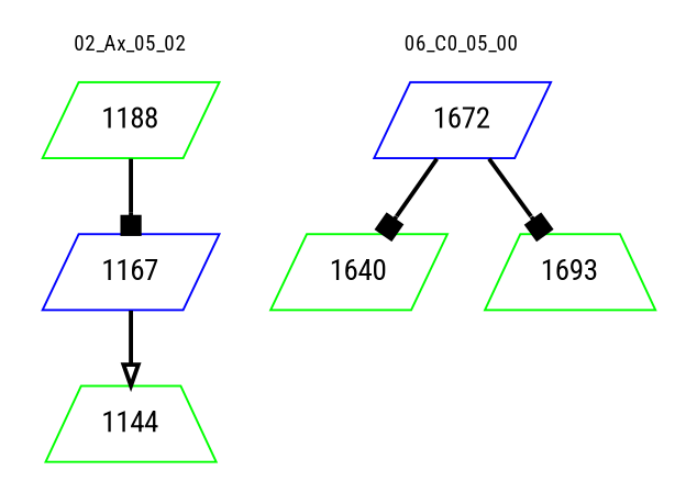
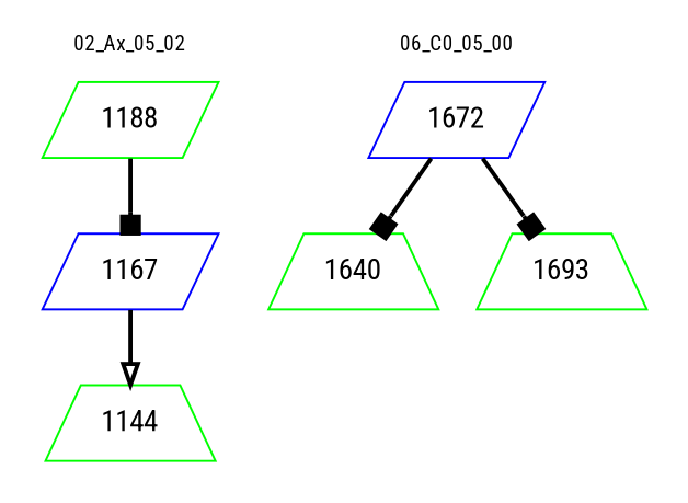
  digraph {
    fontname="Roboto Condensed"
    node [color=green fontname="Roboto Condensed" shape=parallelogram]
    edge [arrowhead=box color=black fontname="Roboto Condensed" style=bold]
    n1 [color=blue label=1167]
    n2 [label=1144 shape=trapezium]
    n3 [label=1188]
    n4 [color=blue label=1672]
-   n5 [label=1640]
+   n5 [label=1640 shape=trapezium]
    n6 [label=1693 shape=trapezium]
    subgraph cluster_1 {
      color=white
      fontsize=10
      label="02_Ax_05_02"
      n1
      n2
      n3
    }
    subgraph cluster_2 {
      color=white
      fontsize=10
      label="06_C0_05_00"
      n4
      n5
      n6
    }
    n1 -> n2 [arrowhead=onormal]
    n3 -> n1
    n4 -> n5
    n4 -> n6
  }
